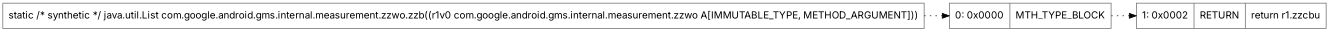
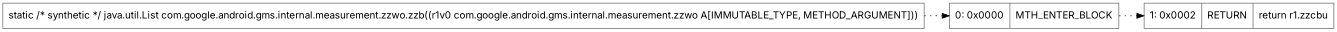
  digraph {
    rankdir=LR
    fontname=Inter
    node [shape=record color=gray40 fontname=Inter]
    edge [style=dotted fontname=Inter]
-   n1 [label="{0\:\ 0x0000|MTH_TYPE_BLOCK\l}"]
+   n1 [label="{0\:\ 0x0000|MTH_ENTER_BLOCK\l}"]
    n2 [label="{1\:\ 0x0002|RETURN\l|return r1.zzcbu\l}"]
    n3 [label="{static \/* synthetic *\/ java.util.List com.google.android.gms.internal.measurement.zzwo.zzb((r1v0 com.google.android.gms.internal.measurement.zzwo A[IMMUTABLE_TYPE, METHOD_ARGUMENT])) }"]
    n1 -> n2
    n3 -> n1
  }
